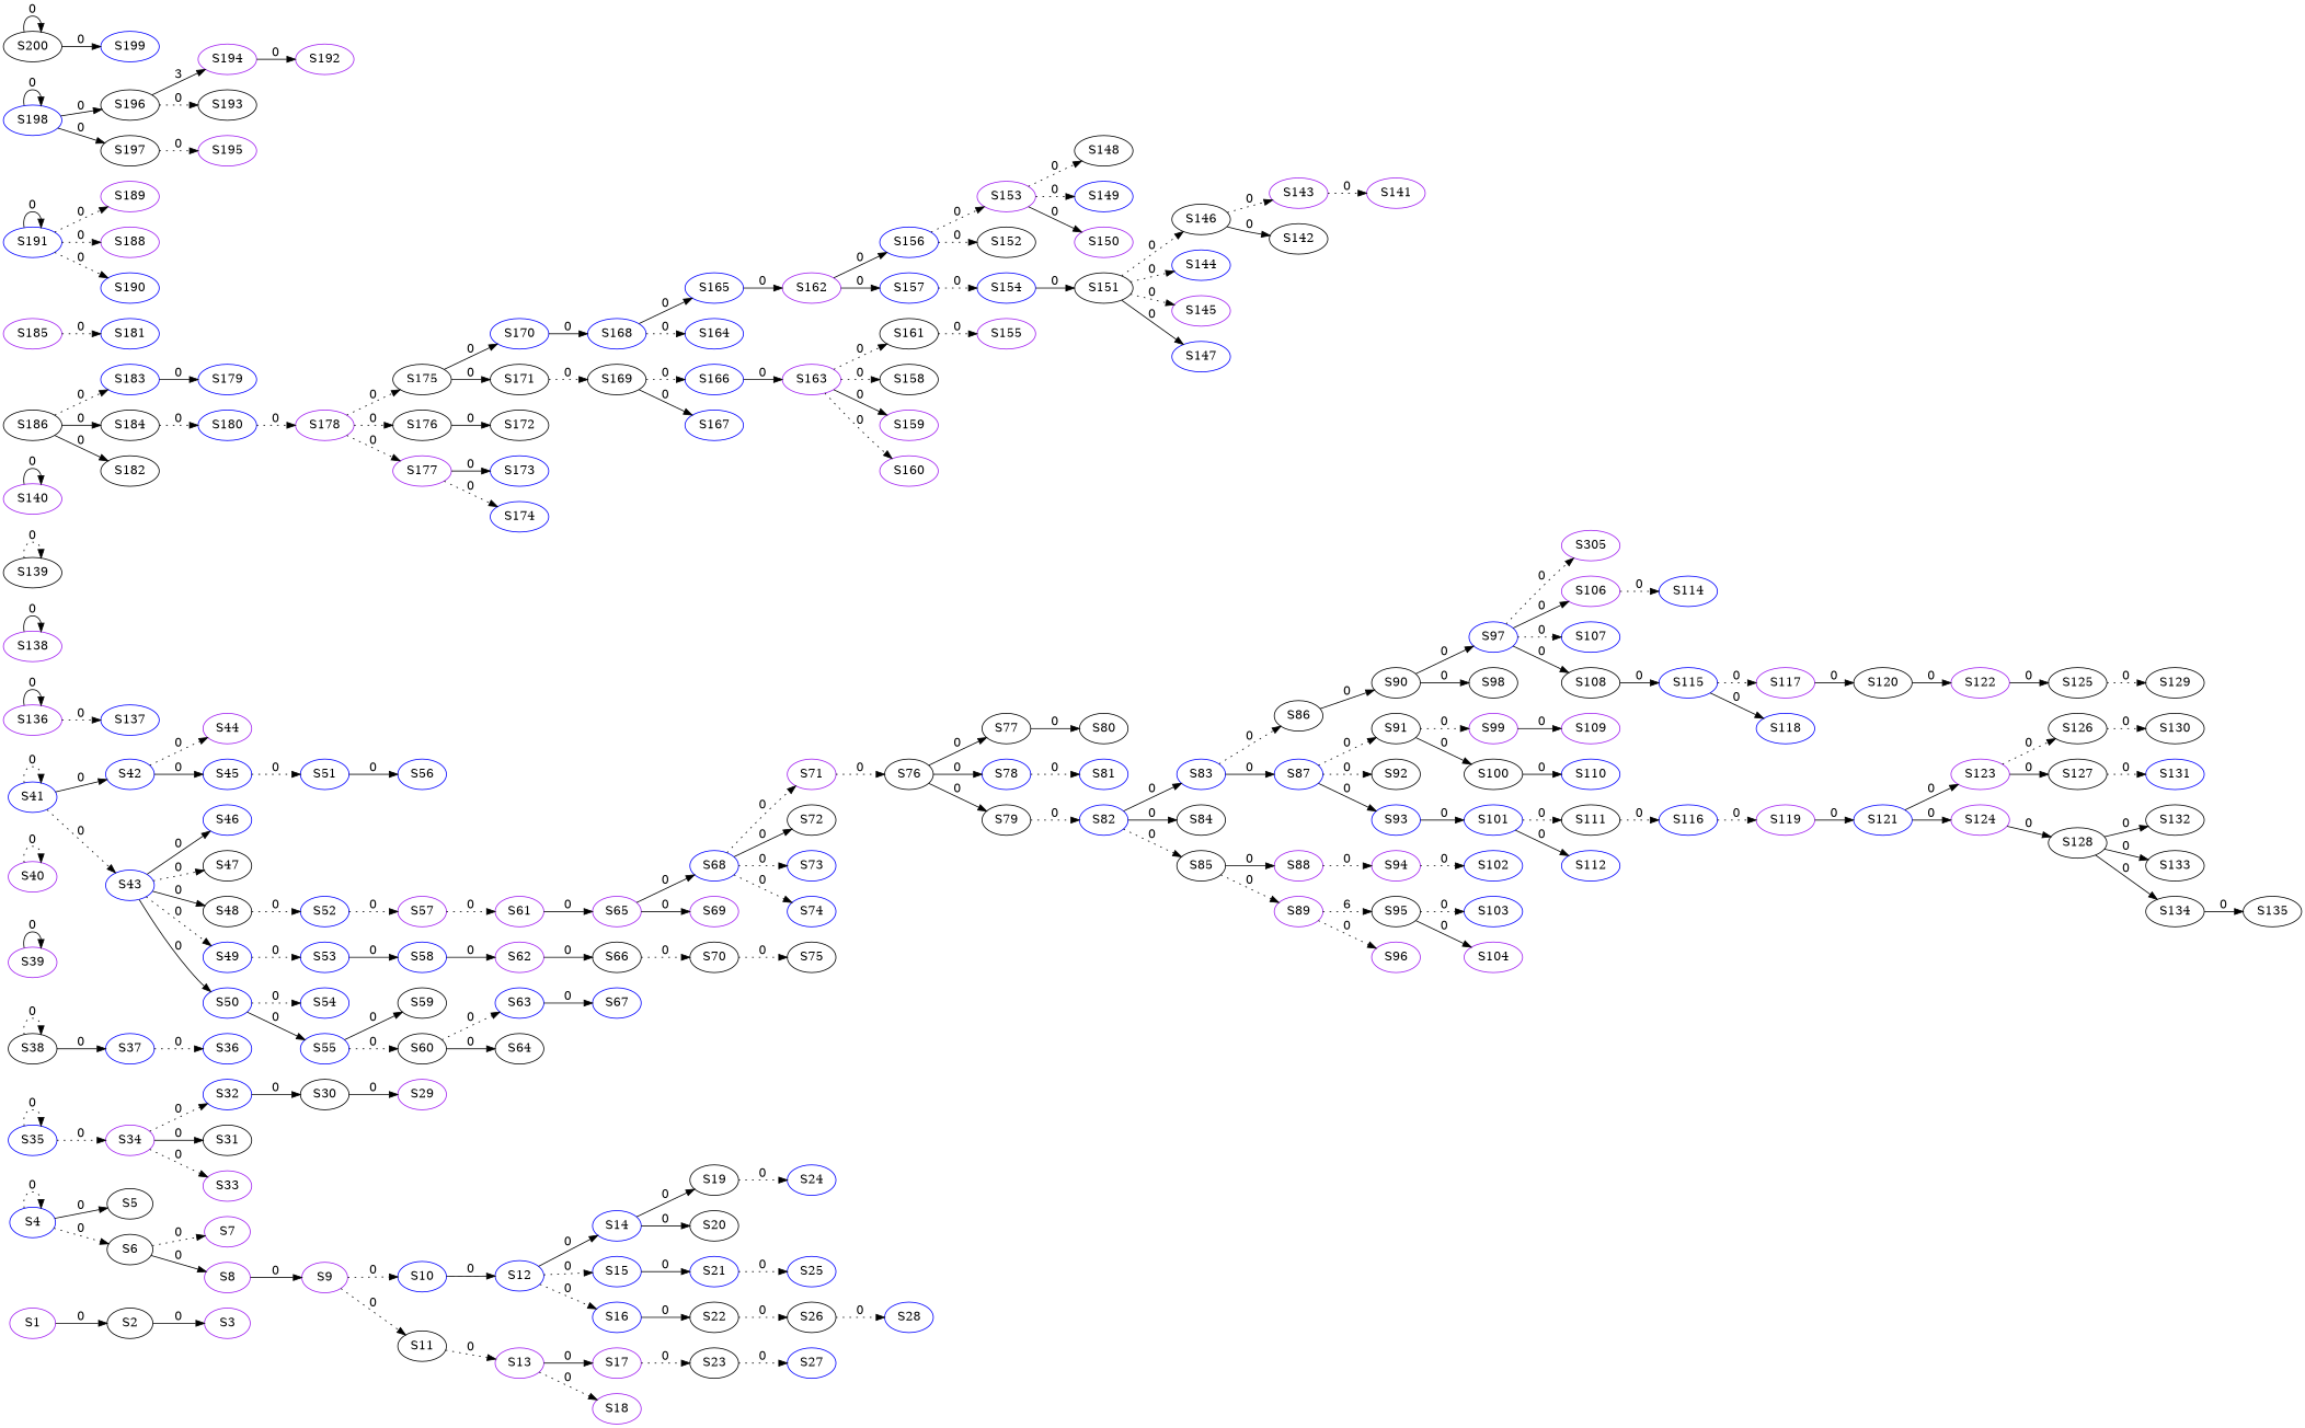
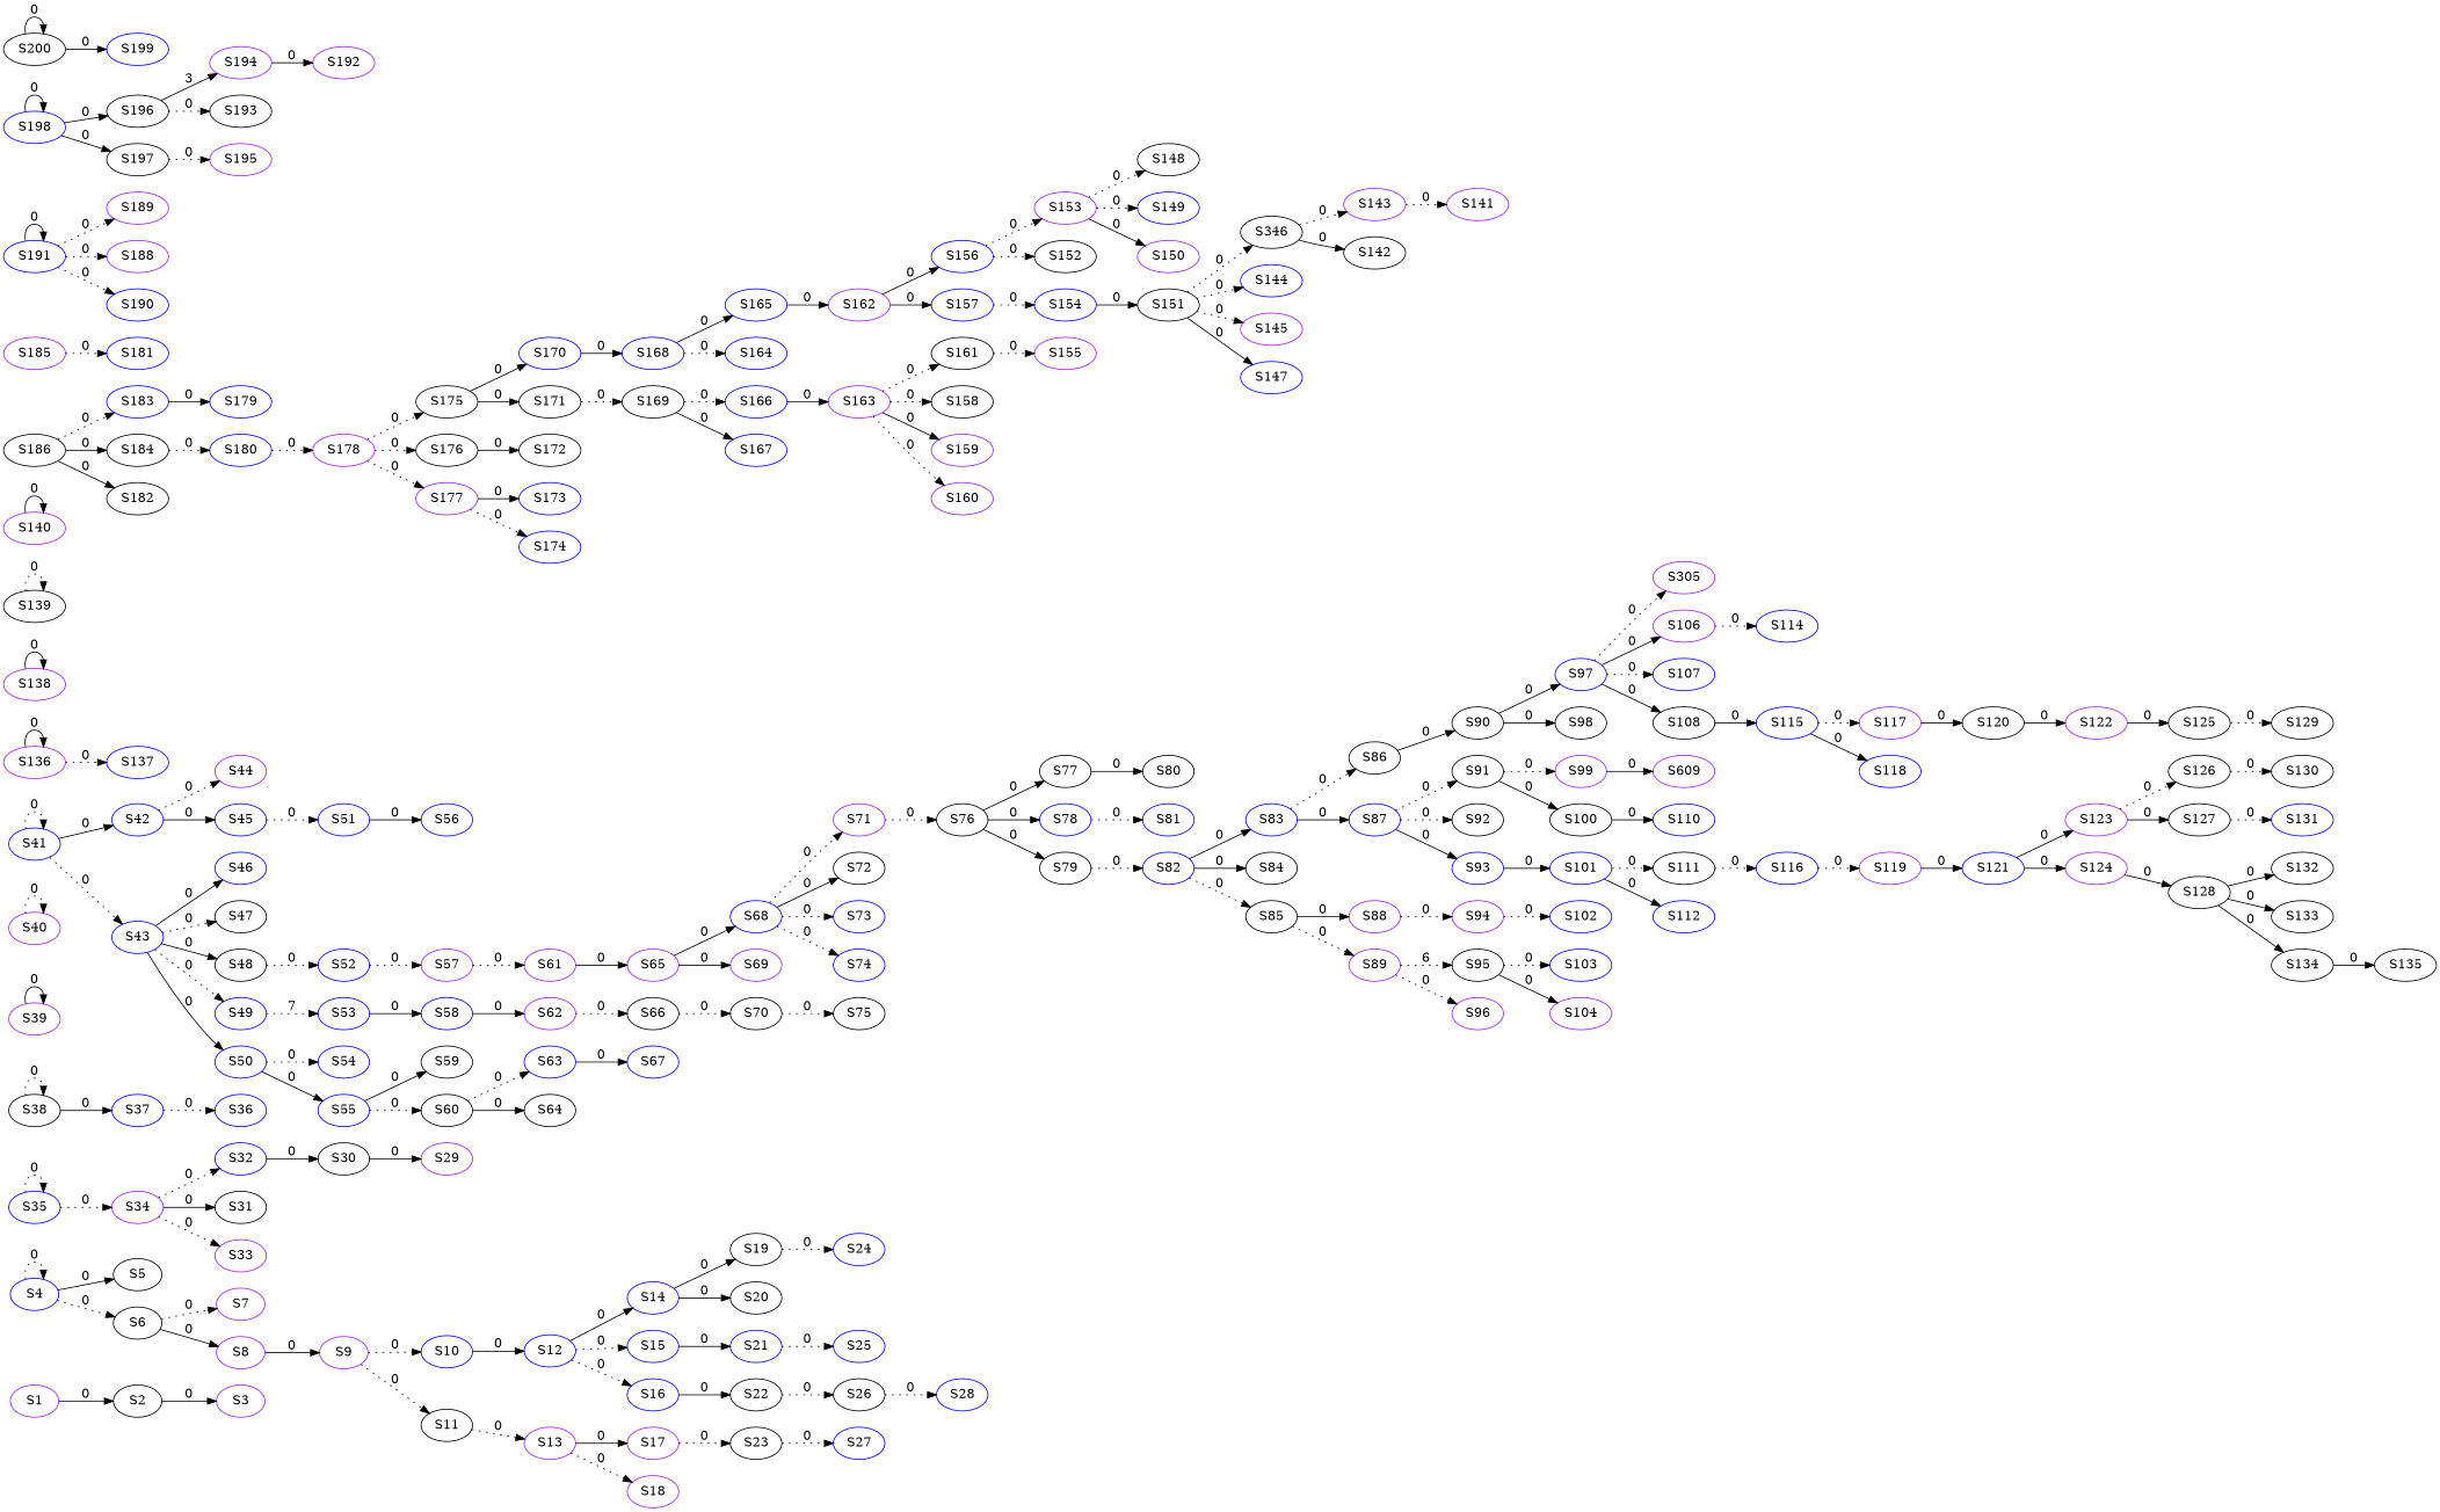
  strict digraph {
    rankdir=LR
    node [color=blue]
    edge [style=solid]
    S1 [color=purple]
    S2 [color=black]
    S3 [color=purple]
    S4
    S5 [color=black]
    S6 [color=black]
    S7 [color=purple]
    S8 [color=purple]
    S9 [color=purple]
    S10
    S11 [color=black]
    S12
    S13 [color=purple]
    S14
    S15
    S16
    S17 [color=purple]
    S18 [color=purple]
    S19 [color=black]
    S20 [color=black]
    S21
    S22 [color=black]
    S23 [color=black]
    S24
    S25
    S26 [color=black]
    S27
    S28
    S30 [color=black]
    S29 [color=purple]
    S32
    S34 [color=purple]
    S31 [color=black]
    S33 [color=purple]
    S35
    S37
    S36
    S38 [color=black]
    S39 [color=purple]
    S40 [color=purple]
    S41
    S42
    S43
    S44 [color=purple]
    S45
    S46
    S47 [color=black]
    S48 [color=black]
    S49
    S50
    S51
    S52
    S53
    S54
    S55
    S56
    S57 [color=purple]
    S58
    S59 [color=black]
    S60 [color=black]
    S61 [color=purple]
    S62 [color=purple]
    S63
    S64 [color=black]
    S65 [color=purple]
    S66 [color=black]
    S67
    S68
    S69 [color=purple]
    S70 [color=black]
    S71 [color=purple]
    S72 [color=black]
    S73
    S74
    S75 [color=black]
    S76 [color=black]
    S77 [color=black]
    S78
    S79 [color=black]
    S80 [color=black]
    S81
    S82
    S83
    S84 [color=black]
    S85 [color=black]
    S86 [color=black]
    S87
    S88 [color=purple]
    S89 [color=purple]
    S90 [color=black]
    S91 [color=black]
    S92 [color=black]
    S93
    S94 [color=purple]
    S95 [color=black]
    S96 [color=purple]
    S97
    S98 [color=black]
    S99 [color=purple]
    S100 [color=black]
    S101
    S102
    S103
    S104 [color=purple]
    n105 [color=purple label=S305]
    S106 [color=purple]
    S107
    S108 [color=black]
-   S109 [color=purple]
+   S109 [color=purple label=S609]
    S110
    S111 [color=black]
    S112
    S114
    S115
    S116
    S117 [color=purple]
    S118
    S119 [color=purple]
    S120 [color=black]
    S121
    S122 [color=purple]
    S123 [color=purple]
    S124 [color=purple]
    S125 [color=black]
    S126 [color=black]
    S127 [color=black]
    S128 [color=black]
    S129 [color=black]
    S130 [color=black]
    S131
    S132 [color=black]
    S133 [color=black]
    S134 [color=black]
    S135 [color=black]
    S136 [color=purple]
    S137
    S138 [color=purple]
    S139 [color=black]
    S140 [color=purple]
    S143 [color=purple]
    S141 [color=purple]
-   S146 [color=black]
+   S146 [color=black label=S346]
    S142 [color=black]
    S151 [color=black]
    S144
    S145 [color=purple]
    S147
    S153 [color=purple]
    S148 [color=black]
    S149
    S150 [color=purple]
    S154
    S156
    S152 [color=black]
    S157
    S161 [color=black]
    S155 [color=purple]
    S162 [color=purple]
    S163 [color=purple]
    S158 [color=black]
    S159 [color=purple]
    S160 [color=purple]
    S165
    S166
    S168
    S164
    S169 [color=black]
    S167
    S170
    S171 [color=black]
    S175 [color=black]
    S176 [color=black]
    S172 [color=black]
    S177 [color=purple]
    S173
    S174
    S178 [color=purple]
    S180
    S183
    S179
    S184 [color=black]
    S185 [color=purple]
    S181
    S186 [color=black]
    S182 [color=black]
    S189 [color=purple]
    S191
    S188 [color=purple]
    S190
    S194 [color=purple]
    S192 [color=purple]
    S196 [color=black]
    S193 [color=black]
    S197 [color=black]
    S195 [color=purple]
    S198
    S200 [color=black]
    S199
    S1 -> S2 [label=0]
    S2 -> S3 [label=0]
    S4 -> S4 [label=0 style=dotted]
    S4 -> S5 [label=0]
    S4 -> S6 [label=0 style=dotted]
    S6 -> S7 [label=0 style=dotted]
    S6 -> S8 [label=0]
    S8 -> S9 [label=0]
    S9 -> S10 [label=0 style=dotted]
    S9 -> S11 [label=0 style=dotted]
    S10 -> S12 [label=0]
    S11 -> S13 [label=0 style=dotted]
    S12 -> S14 [label=0]
    S12 -> S15 [label=0 style=dotted]
    S12 -> S16 [label=0 style=dotted]
    S13 -> S17 [label=0]
    S13 -> S18 [label=0 style=dotted]
    S14 -> S19 [label=0]
    S14 -> S20 [label=0]
    S15 -> S21 [label=0]
    S16 -> S22 [label=0]
    S17 -> S23 [label=0 style=dotted]
    S19 -> S24 [label=0 style=dotted]
    S21 -> S25 [label=0 style=dotted]
    S22 -> S26 [label=0 style=dotted]
    S23 -> S27 [label=0 style=dotted]
    S26 -> S28 [label=0 style=dotted]
    S30 -> S29 [label=0]
    S32 -> S30 [label=0]
    S34 -> S32 [label=0 style=dotted]
    S34 -> S31 [label=0]
    S34 -> S33 [label=0 style=dotted]
    S35 -> S34 [label=0 style=dotted]
    S35 -> S35 [label=0 style=dotted]
    S37 -> S36 [label=0 style=dotted]
    S38 -> S37 [label=0]
    S38 -> S38 [label=0 style=dotted]
    S39 -> S39 [label=0]
    S40 -> S40 [label=0 style=dotted]
    S41 -> S41 [label=0 style=dotted]
    S41 -> S42 [label=0]
    S41 -> S43 [label=0 style=dotted]
    S42 -> S44 [label=0 style=dotted]
    S42 -> S45 [label=0]
    S43 -> S46 [label=0]
    S43 -> S47 [label=0 style=dotted]
    S43 -> S48 [label=0]
    S43 -> S49 [label=0 style=dotted]
    S43 -> S50 [label=0]
    S45 -> S51 [label=0 style=dotted]
    S48 -> S52 [label=0 style=dotted]
-   S49 -> S53 [label=0 style=dotted]
+   S49 -> S53 [label=7 style=dotted]
    S50 -> S54 [label=0 style=dotted]
    S50 -> S55 [label=0]
    S51 -> S56 [label=0]
    S52 -> S57 [label=0 style=dotted]
    S53 -> S58 [label=0]
    S55 -> S59 [label=0]
    S55 -> S60 [label=0 style=dotted]
    S57 -> S61 [label=0 style=dotted]
    S58 -> S62 [label=0]
    S60 -> S63 [label=0 style=dotted]
    S60 -> S64 [label=0]
    S61 -> S65 [label=0]
-   S62 -> S66 [label=0]
+   S62 -> S66 [label=0 style=dotted]
    S63 -> S67 [label=0]
    S65 -> S68 [label=0]
    S65 -> S69 [label=0]
    S66 -> S70 [label=0 style=dotted]
    S68 -> S71 [label=0 style=dotted]
    S68 -> S72 [label=0]
    S68 -> S73 [label=0 style=dotted]
    S68 -> S74 [label=0 style=dotted]
    S70 -> S75 [label=0 style=dotted]
    S71 -> S76 [label=0 style=dotted]
    S76 -> S77 [label=0]
    S76 -> S78 [label=0]
    S76 -> S79 [label=0]
    S77 -> S80 [label=0]
    S78 -> S81 [label=0 style=dotted]
    S79 -> S82 [label=0 style=dotted]
    S82 -> S83 [label=0]
    S82 -> S84 [label=0]
    S82 -> S85 [label=0 style=dotted]
    S83 -> S86 [label=0 style=dotted]
    S83 -> S87 [label=0]
    S85 -> S88 [label=0]
    S85 -> S89 [label=0 style=dotted]
    S86 -> S90 [label=0]
    S87 -> S91 [label=0 style=dotted]
    S87 -> S92 [label=0 style=dotted]
    S87 -> S93 [label=0]
    S88 -> S94 [label=0 style=dotted]
    S89 -> S95 [label=6 style=dotted]
    S89 -> S96 [label=0 style=dotted]
    S90 -> S97 [label=0]
    S90 -> S98 [label=0]
    S91 -> S99 [label=0 style=dotted]
    S91 -> S100 [label=0]
    S93 -> S101 [label=0]
    S94 -> S102 [label=0 style=dotted]
    S95 -> S103 [label=0 style=dotted]
    S95 -> S104 [label=0]
    S97 -> n105 [label=0 style=dotted]
    S97 -> S106 [label=0]
    S97 -> S107 [label=0 style=dotted]
    S97 -> S108 [label=0]
    S99 -> S109 [label=0]
    S100 -> S110 [label=0]
    S101 -> S111 [label=0 style=dotted]
    S101 -> S112 [label=0]
    S106 -> S114 [label=0 style=dotted]
    S108 -> S115 [label=0]
    S111 -> S116 [label=0 style=dotted]
    S115 -> S117 [label=0 style=dotted]
    S115 -> S118 [label=0]
    S116 -> S119 [label=0 style=dotted]
    S117 -> S120 [label=0]
    S119 -> S121 [label=0]
    S120 -> S122 [label=0]
    S121 -> S123 [label=0]
    S121 -> S124 [label=0]
    S122 -> S125 [label=0]
    S123 -> S126 [label=0 style=dotted]
    S123 -> S127 [label=0]
    S124 -> S128 [label=0]
    S125 -> S129 [label=0 style=dotted]
    S126 -> S130 [label=0 style=dotted]
    S127 -> S131 [label=0 style=dotted]
    S128 -> S132 [label=0]
    S128 -> S133 [label=0]
    S128 -> S134 [label=0]
    S134 -> S135 [label=0]
    S136 -> S136 [label=0]
    S136 -> S137 [label=0 style=dotted]
    S138 -> S138 [label=0]
    S139 -> S139 [label=0 style=dotted]
    S140 -> S140 [label=0]
    S143 -> S141 [label=0 style=dotted]
    S146 -> S143 [label=0 style=dotted]
    S146 -> S142 [label=0]
    S151 -> S146 [label=0 style=dotted]
    S151 -> S144 [label=0 style=dotted]
    S151 -> S145 [label=0 style=dotted]
    S151 -> S147 [label=0]
    S153 -> S148 [label=0 style=dotted]
    S153 -> S149 [label=0 style=dotted]
    S153 -> S150 [label=0]
    S154 -> S151 [label=0]
    S156 -> S153 [label=0 style=dotted]
    S156 -> S152 [label=0 style=dotted]
    S157 -> S154 [label=0 style=dotted]
    S161 -> S155 [label=0 style=dotted]
    S162 -> S156 [label=0]
    S162 -> S157 [label=0]
    S163 -> S161 [label=0 style=dotted]
    S163 -> S158 [label=0 style=dotted]
    S163 -> S159 [label=0]
    S163 -> S160 [label=0 style=dotted]
    S165 -> S162 [label=0]
    S166 -> S163 [label=0]
    S168 -> S165 [label=0]
    S168 -> S164 [label=0 style=dotted]
    S169 -> S166 [label=0 style=dotted]
    S169 -> S167 [label=0]
    S170 -> S168 [label=0]
    S171 -> S169 [label=0 style=dotted]
    S175 -> S170 [label=0]
    S175 -> S171 [label=0]
    S176 -> S172 [label=0]
    S177 -> S173 [label=0]
    S177 -> S174 [label=0 style=dotted]
    S178 -> S175 [label=0 style=dotted]
    S178 -> S176 [label=0 style=dotted]
    S178 -> S177 [label=0 style=dotted]
    S180 -> S178 [label=0 style=dotted]
    S183 -> S179 [label=0]
    S184 -> S180 [label=0 style=dotted]
    S185 -> S181 [label=0 style=dotted]
    S186 -> S183 [label=0 style=dotted]
    S186 -> S184 [label=0]
    S186 -> S182 [label=0]
    S191 -> S189 [label=0 style=dotted]
    S191 -> S191 [label=0]
    S191 -> S188 [label=0 style=dotted]
    S191 -> S190 [label=0 style=dotted]
    S194 -> S192 [label=0]
    S196 -> S194 [label=3]
    S196 -> S193 [label=0 style=dotted]
    S197 -> S195 [label=0 style=dotted]
    S198 -> S196 [label=0]
    S198 -> S197 [label=0]
    S198 -> S198 [label=0]
    S200 -> S200 [label=0]
    S200 -> S199 [label=0]
  }
